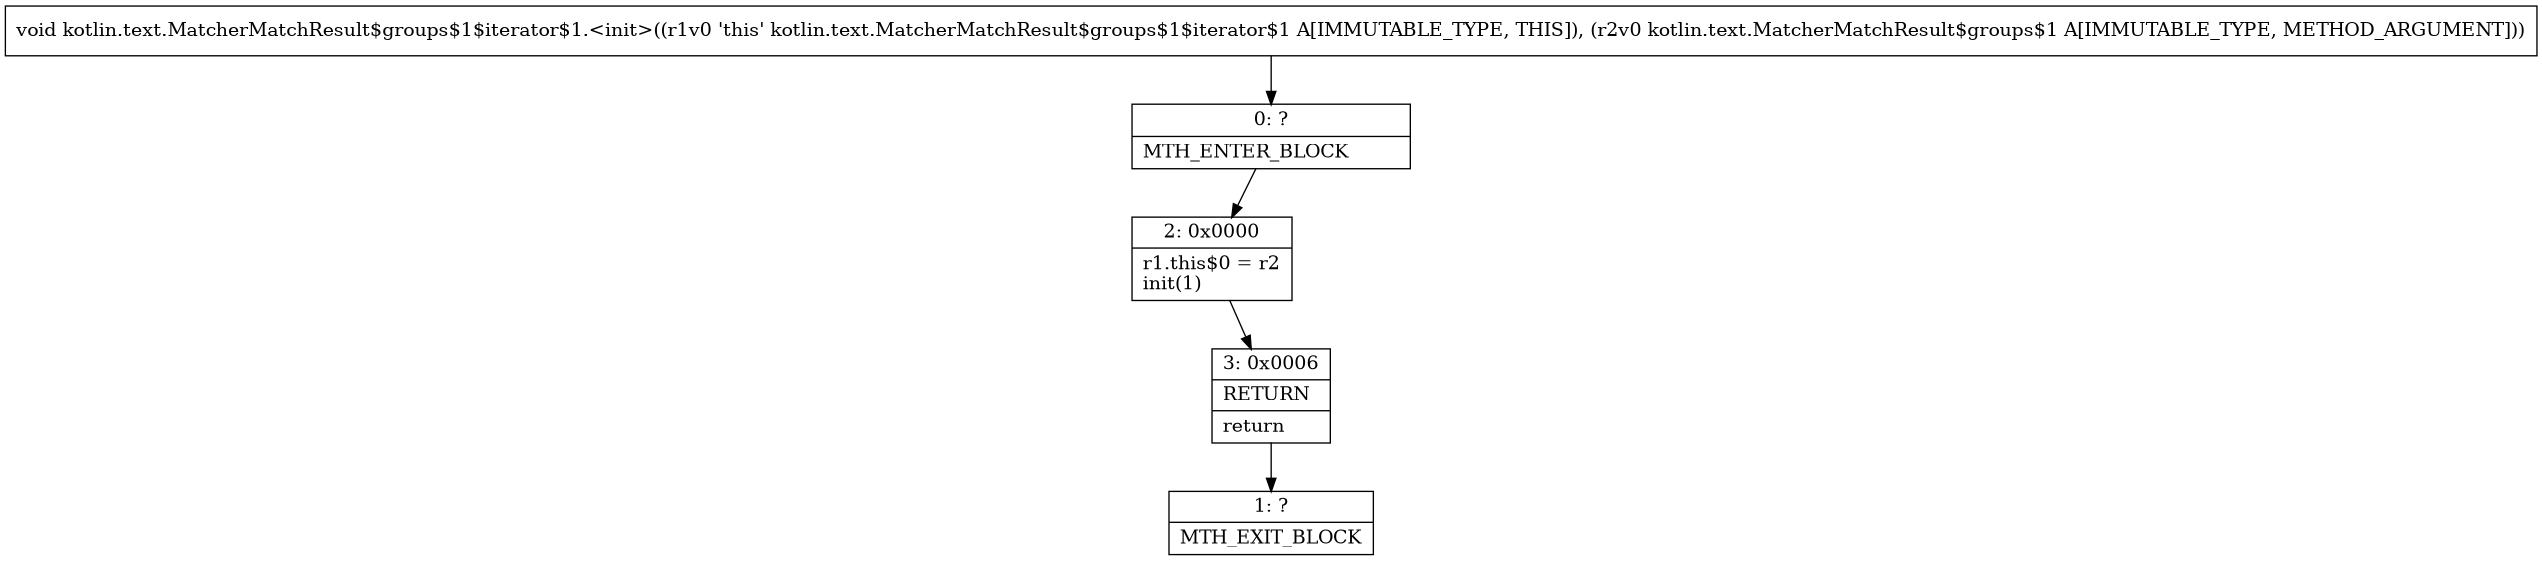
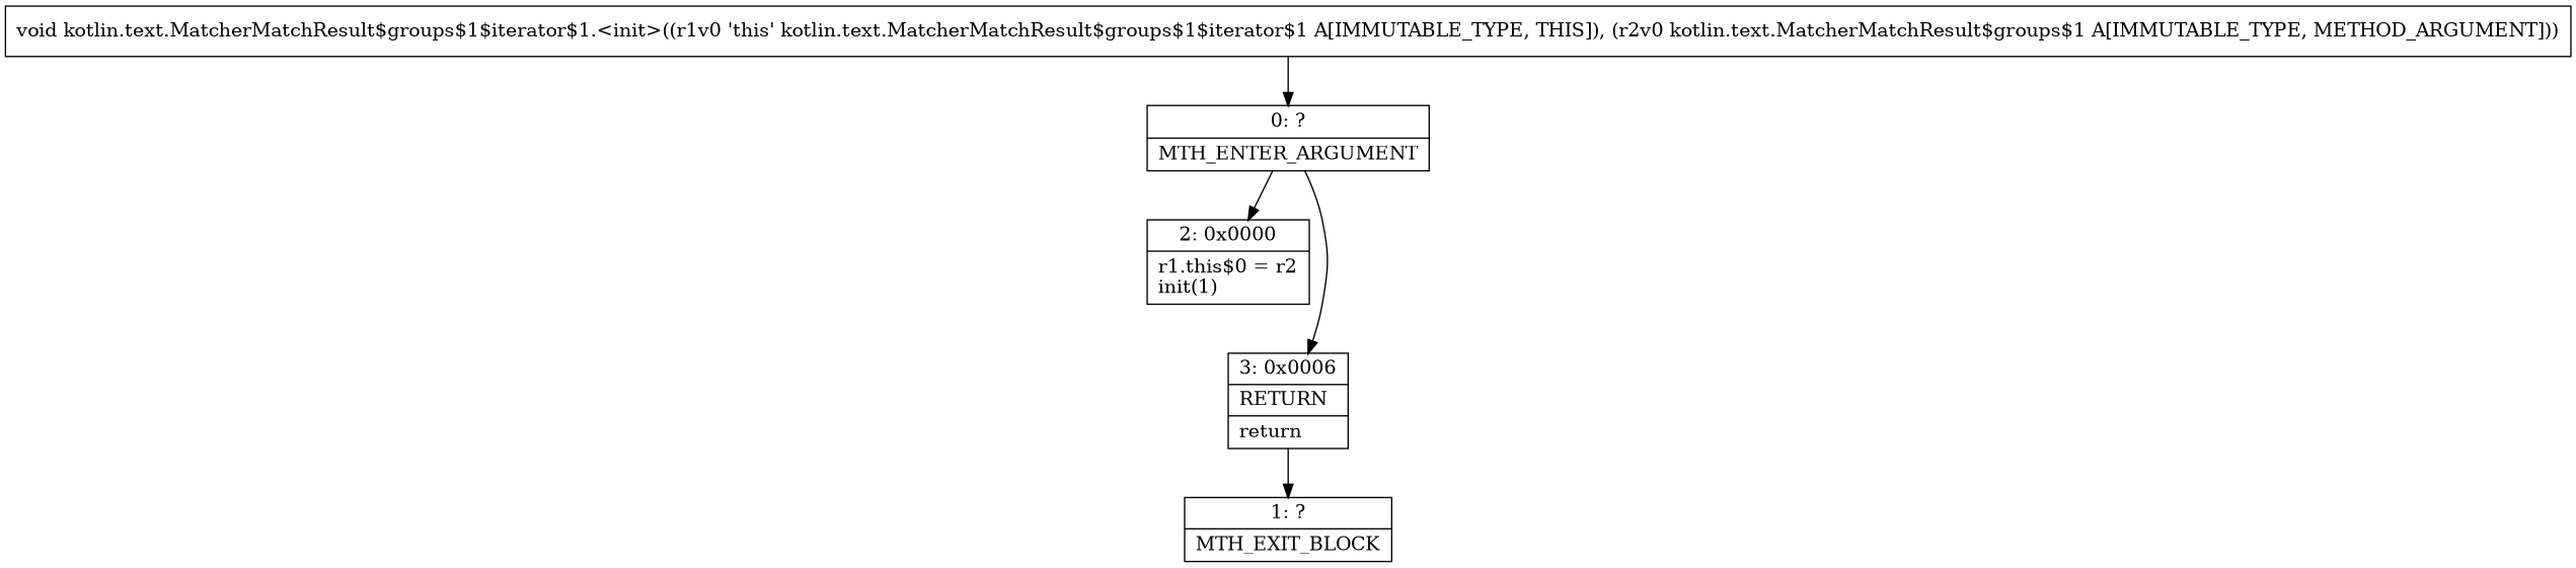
  digraph {
    node [shape=record]
-   n1 [label="{0\:\ ?|MTH_ENTER_BLOCK\l}"]
+   n1 [label="{0\:\ ?|MTH_ENTER_ARGUMENT\l}"]
    n2 [label="{2\:\ 0x0000|r1.this$0 = r2\linit(1)\l}"]
    n3 [label="{3\:\ 0x0006|RETURN\l|return\l}"]
    n4 [label="{1\:\ ?|MTH_EXIT_BLOCK\l}"]
    n5 [label="{void kotlin.text.MatcherMatchResult$groups$1$iterator$1.\<init\>((r1v0 'this' kotlin.text.MatcherMatchResult$groups$1$iterator$1 A[IMMUTABLE_TYPE, THIS]), (r2v0 kotlin.text.MatcherMatchResult$groups$1 A[IMMUTABLE_TYPE, METHOD_ARGUMENT])) }"]
    n1 -> n2
-   n2 -> n3
+   n1 -> n3
    n3 -> n4
    n5 -> n1
  }
